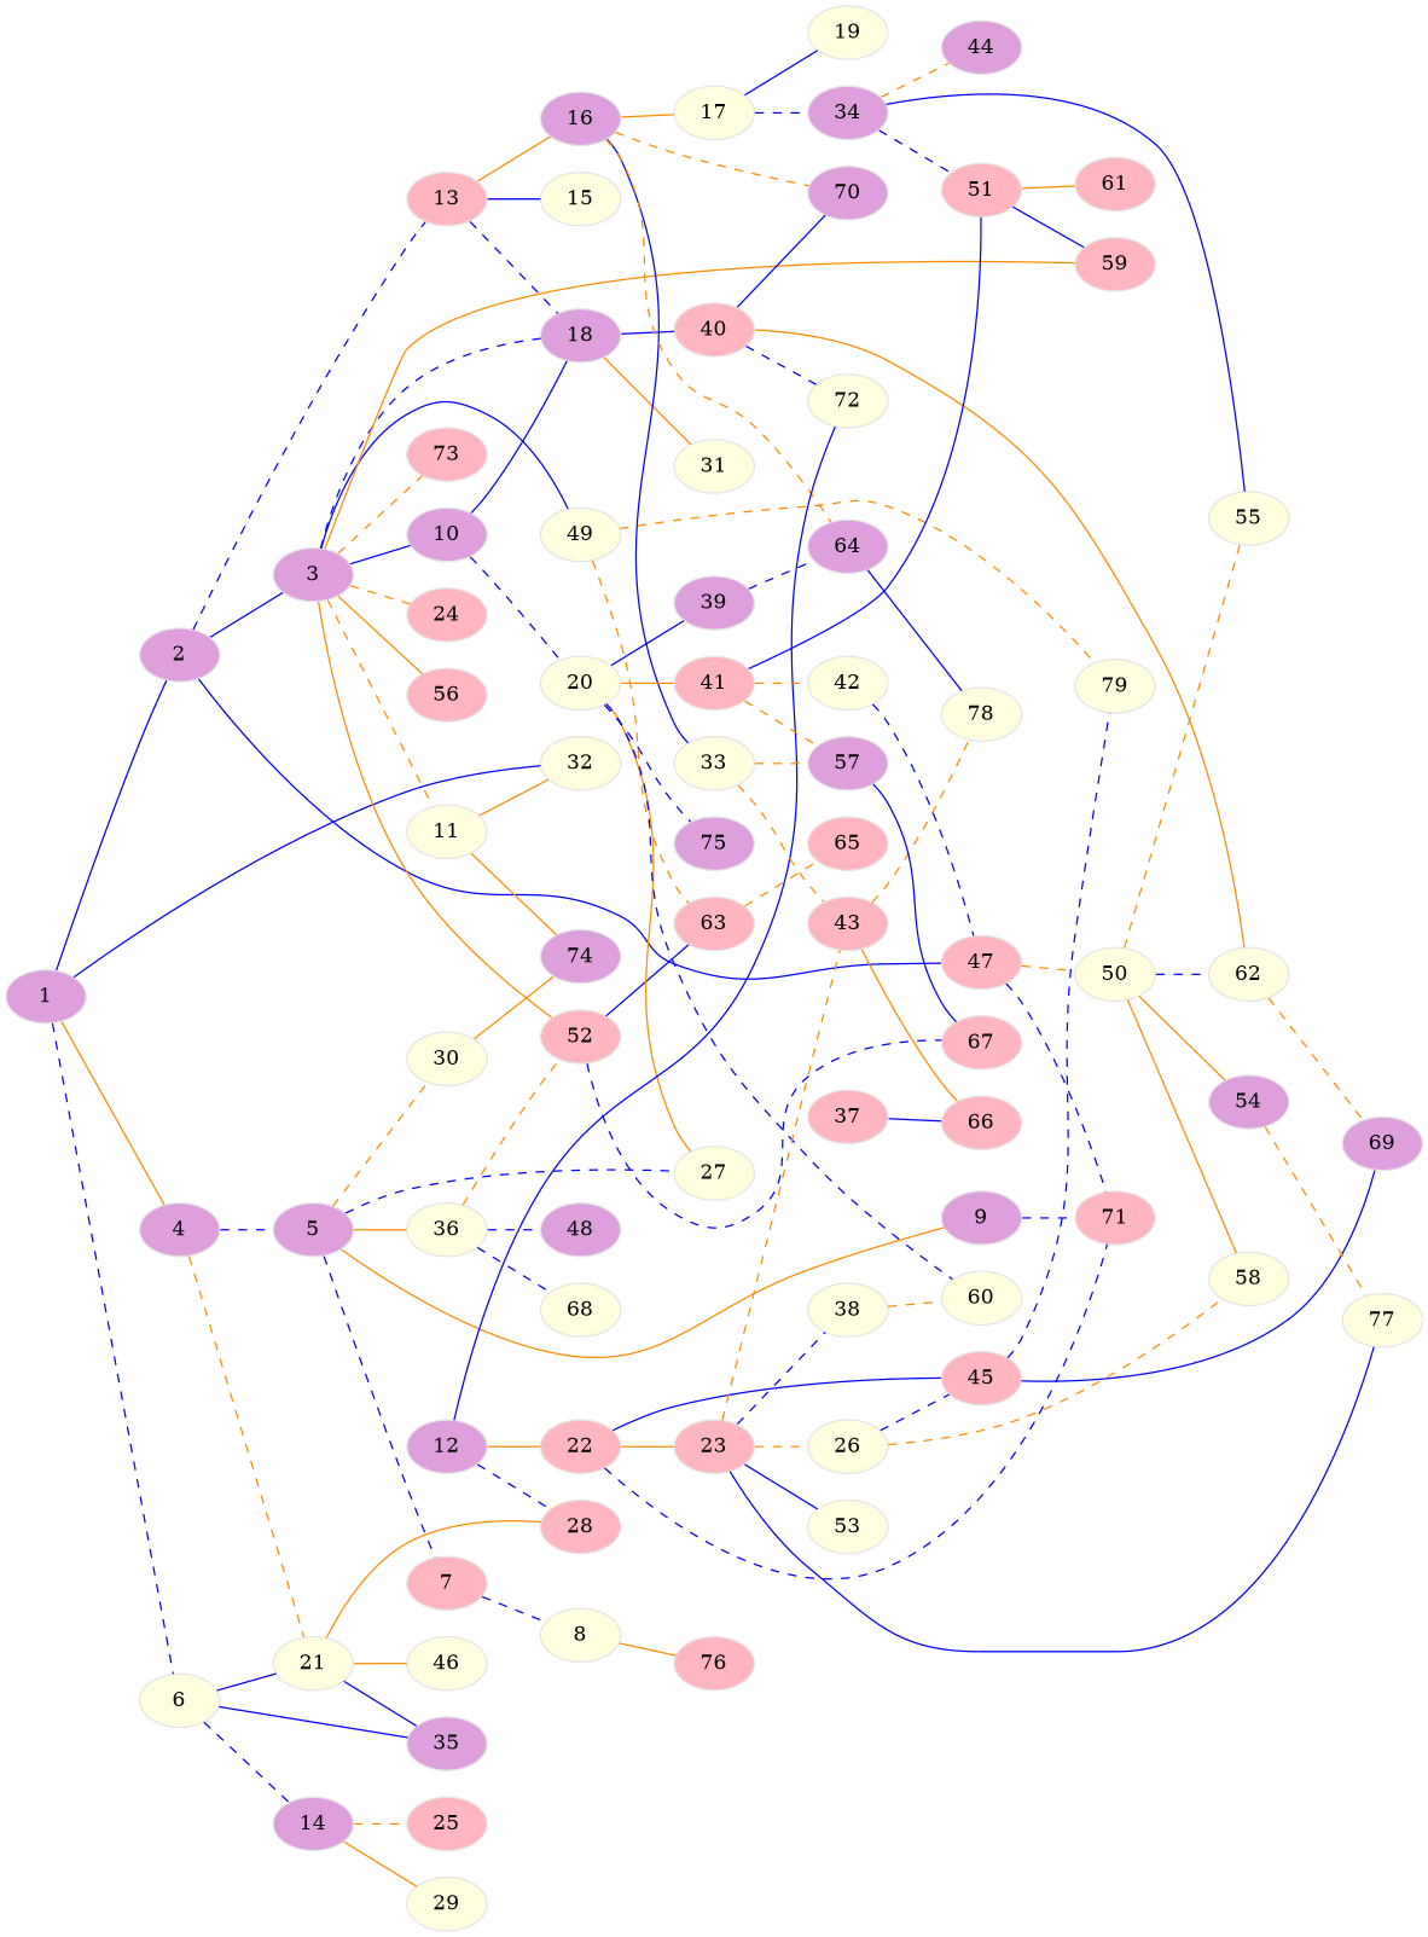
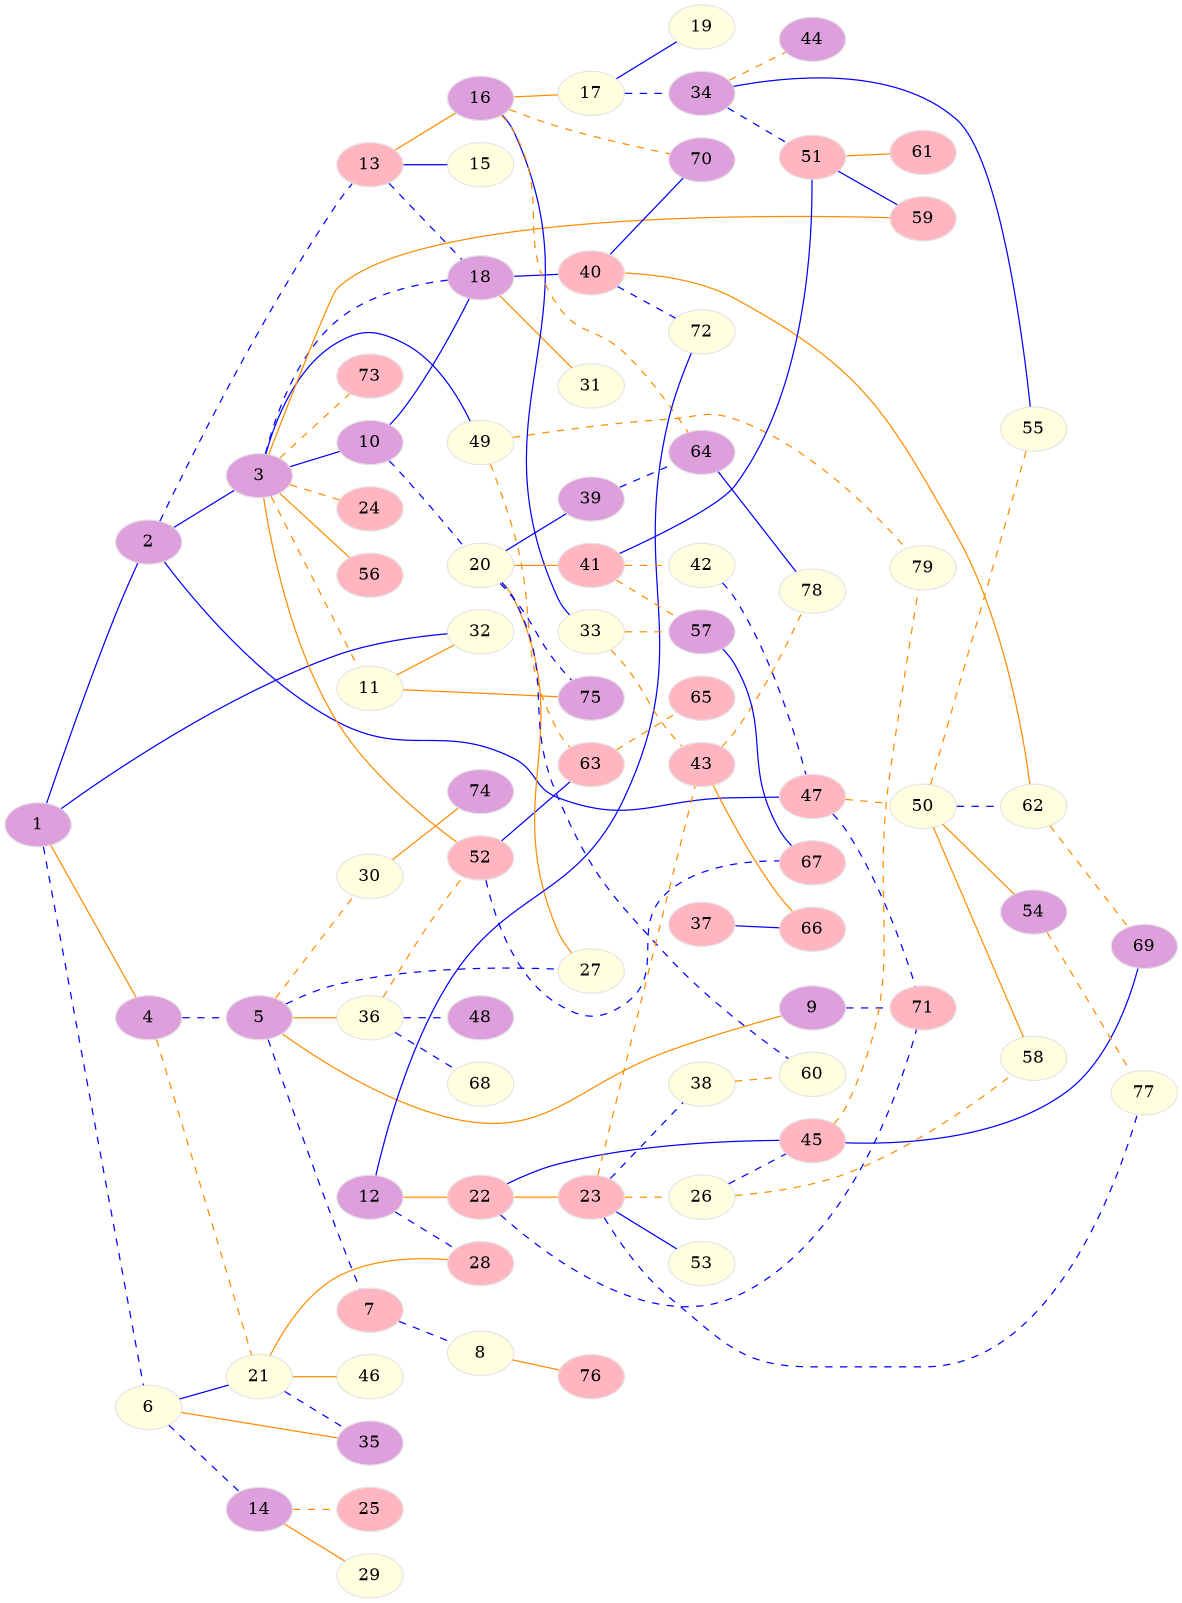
  graph {
    rankdir=LR
    node [color=gray90 fillcolor=lightyellow style=filled]
    edge [color=blue style=dashed]
    1 [fillcolor=plum]
    2 [fillcolor=plum]
    4 [fillcolor=plum]
    6
    32
    3 [fillcolor=plum]
    13 [fillcolor=lightpink]
    47 [fillcolor=lightpink]
    5 [fillcolor=plum]
    21
    14 [fillcolor=plum]
    35 [fillcolor=plum]
    10 [fillcolor=plum]
    11
    18 [fillcolor=plum]
    24 [fillcolor=lightpink]
    49
    52 [fillcolor=lightpink]
    56 [fillcolor=lightpink]
    59 [fillcolor=lightpink]
    73 [fillcolor=lightpink]
    15
    16 [fillcolor=plum]
    71 [fillcolor=lightpink]
    50
    20
    74 [fillcolor=plum]
    31
    40 [fillcolor=lightpink]
    79
    63 [fillcolor=lightpink]
    67 [fillcolor=lightpink]
    7 [fillcolor=lightpink]
    9 [fillcolor=plum]
    27
    30
    36
    28 [fillcolor=lightpink]
    46
    8
    12 [fillcolor=plum]
    22 [fillcolor=lightpink]
    72
    48 [fillcolor=plum]
    68
    25 [fillcolor=lightpink]
    29
    76 [fillcolor=lightpink]
    39 [fillcolor=plum]
    41 [fillcolor=lightpink]
    60
    75 [fillcolor=plum]
    23 [fillcolor=lightpink]
    45 [fillcolor=lightpink]
    17
    33
    64 [fillcolor=plum]
    70 [fillcolor=plum]
    19
    34 [fillcolor=plum]
    43 [fillcolor=lightpink]
    57 [fillcolor=plum]
    78
    44 [fillcolor=plum]
    51 [fillcolor=lightpink]
    55
    62
    42
    26
    38
    53
    77
    69 [fillcolor=plum]
    58
    66 [fillcolor=lightpink]
    37 [fillcolor=lightpink]
    61 [fillcolor=lightpink]
    54 [fillcolor=plum]
    65 [fillcolor=lightpink]
    1 -- 2 [style=solid]
    1 -- 4 [color=darkorange style=solid]
    1 -- 6
    1 -- 32 [style=solid]
    2 -- 3 [style=solid]
    2 -- 13
    2 -- 47 [style=solid]
    4 -- 5
    4 -- 21 [color=darkorange]
    6 -- 21 [style=solid]
    6 -- 14
-   6 -- 35 [style=solid]
+   6 -- 35 [color=darkorange style=solid]
    3 -- 10 [style=solid]
    3 -- 11 [color=darkorange]
    3 -- 18
    3 -- 24 [color=darkorange]
    3 -- 49 [style=solid]
    3 -- 52 [color=darkorange style=solid]
    3 -- 56 [color=darkorange style=solid]
    3 -- 59 [color=darkorange style=solid]
    3 -- 73 [color=darkorange]
    13 -- 18
    13 -- 15 [style=solid]
    13 -- 16 [color=darkorange style=solid]
    47 -- 71
    47 -- 50 [color=darkorange]
    5 -- 7
    5 -- 9 [color=darkorange style=solid]
    5 -- 27
    5 -- 30 [color=darkorange]
    5 -- 36 [color=darkorange style=solid]
-   21 -- 35 [style=solid]
+   21 -- 35
    21 -- 28 [color=darkorange style=solid]
    21 -- 46 [color=darkorange style=solid]
    14 -- 25 [color=darkorange]
    14 -- 29 [color=darkorange style=solid]
    10 -- 18 [style=solid]
    10 -- 20
    11 -- 32 [color=darkorange style=solid]
-   11 -- 74 [color=darkorange style=solid]
+   11 -- 75 [color=darkorange style=solid]
    18 -- 31 [color=darkorange style=solid]
    18 -- 40 [style=solid]
    49 -- 79 [color=darkorange]
    49 -- 63 [color=darkorange]
    52 -- 63 [style=solid]
    52 -- 67
    16 -- 17 [color=darkorange style=solid]
    16 -- 33 [style=solid]
    16 -- 64 [color=darkorange]
    16 -- 70 [color=darkorange]
    50 -- 55 [color=darkorange]
    50 -- 62
    50 -- 58 [color=darkorange style=solid]
    50 -- 54 [color=darkorange style=solid]
    20 -- 27 [color=darkorange style=solid]
    20 -- 39 [style=solid]
    20 -- 41 [color=darkorange style=solid]
    20 -- 60
    20 -- 75
    40 -- 72
    40 -- 70 [style=solid]
    40 -- 62 [color=darkorange style=solid]
    63 -- 65 [color=darkorange]
    7 -- 8
    9 -- 71
    30 -- 74 [color=darkorange style=solid]
    36 -- 52 [color=darkorange]
    36 -- 48
    36 -- 68
    8 -- 76 [color=darkorange style=solid]
    12 -- 28
    12 -- 22 [color=darkorange style=solid]
    12 -- 72 [style=solid]
    22 -- 71
    22 -- 23 [color=darkorange style=solid]
    22 -- 45 [style=solid]
    39 -- 64
    41 -- 57 [color=darkorange]
    41 -- 51 [style=solid]
    41 -- 42 [color=darkorange]
    23 -- 43 [color=darkorange]
    23 -- 26 [color=darkorange]
    23 -- 38
    23 -- 53 [style=solid]
-   23 -- 77 [style=solid]
-   45 -- 79
+   23 -- 77
+   45 -- 79 [color=darkorange]
    45 -- 69 [style=solid]
    17 -- 19 [style=solid]
    17 -- 34
    33 -- 43 [color=darkorange]
    33 -- 57 [color=darkorange]
    64 -- 78 [style=solid]
    34 -- 44 [color=darkorange]
    34 -- 51
    34 -- 55 [style=solid]
    43 -- 78 [color=darkorange]
    43 -- 66 [color=darkorange style=solid]
    57 -- 67 [style=solid]
    51 -- 59 [style=solid]
    51 -- 61 [color=darkorange style=solid]
    62 -- 69 [color=darkorange]
    42 -- 47
    26 -- 45
    26 -- 58 [color=darkorange]
    38 -- 60 [color=darkorange]
    37 -- 66 [style=solid]
    54 -- 77 [color=darkorange]
  }
